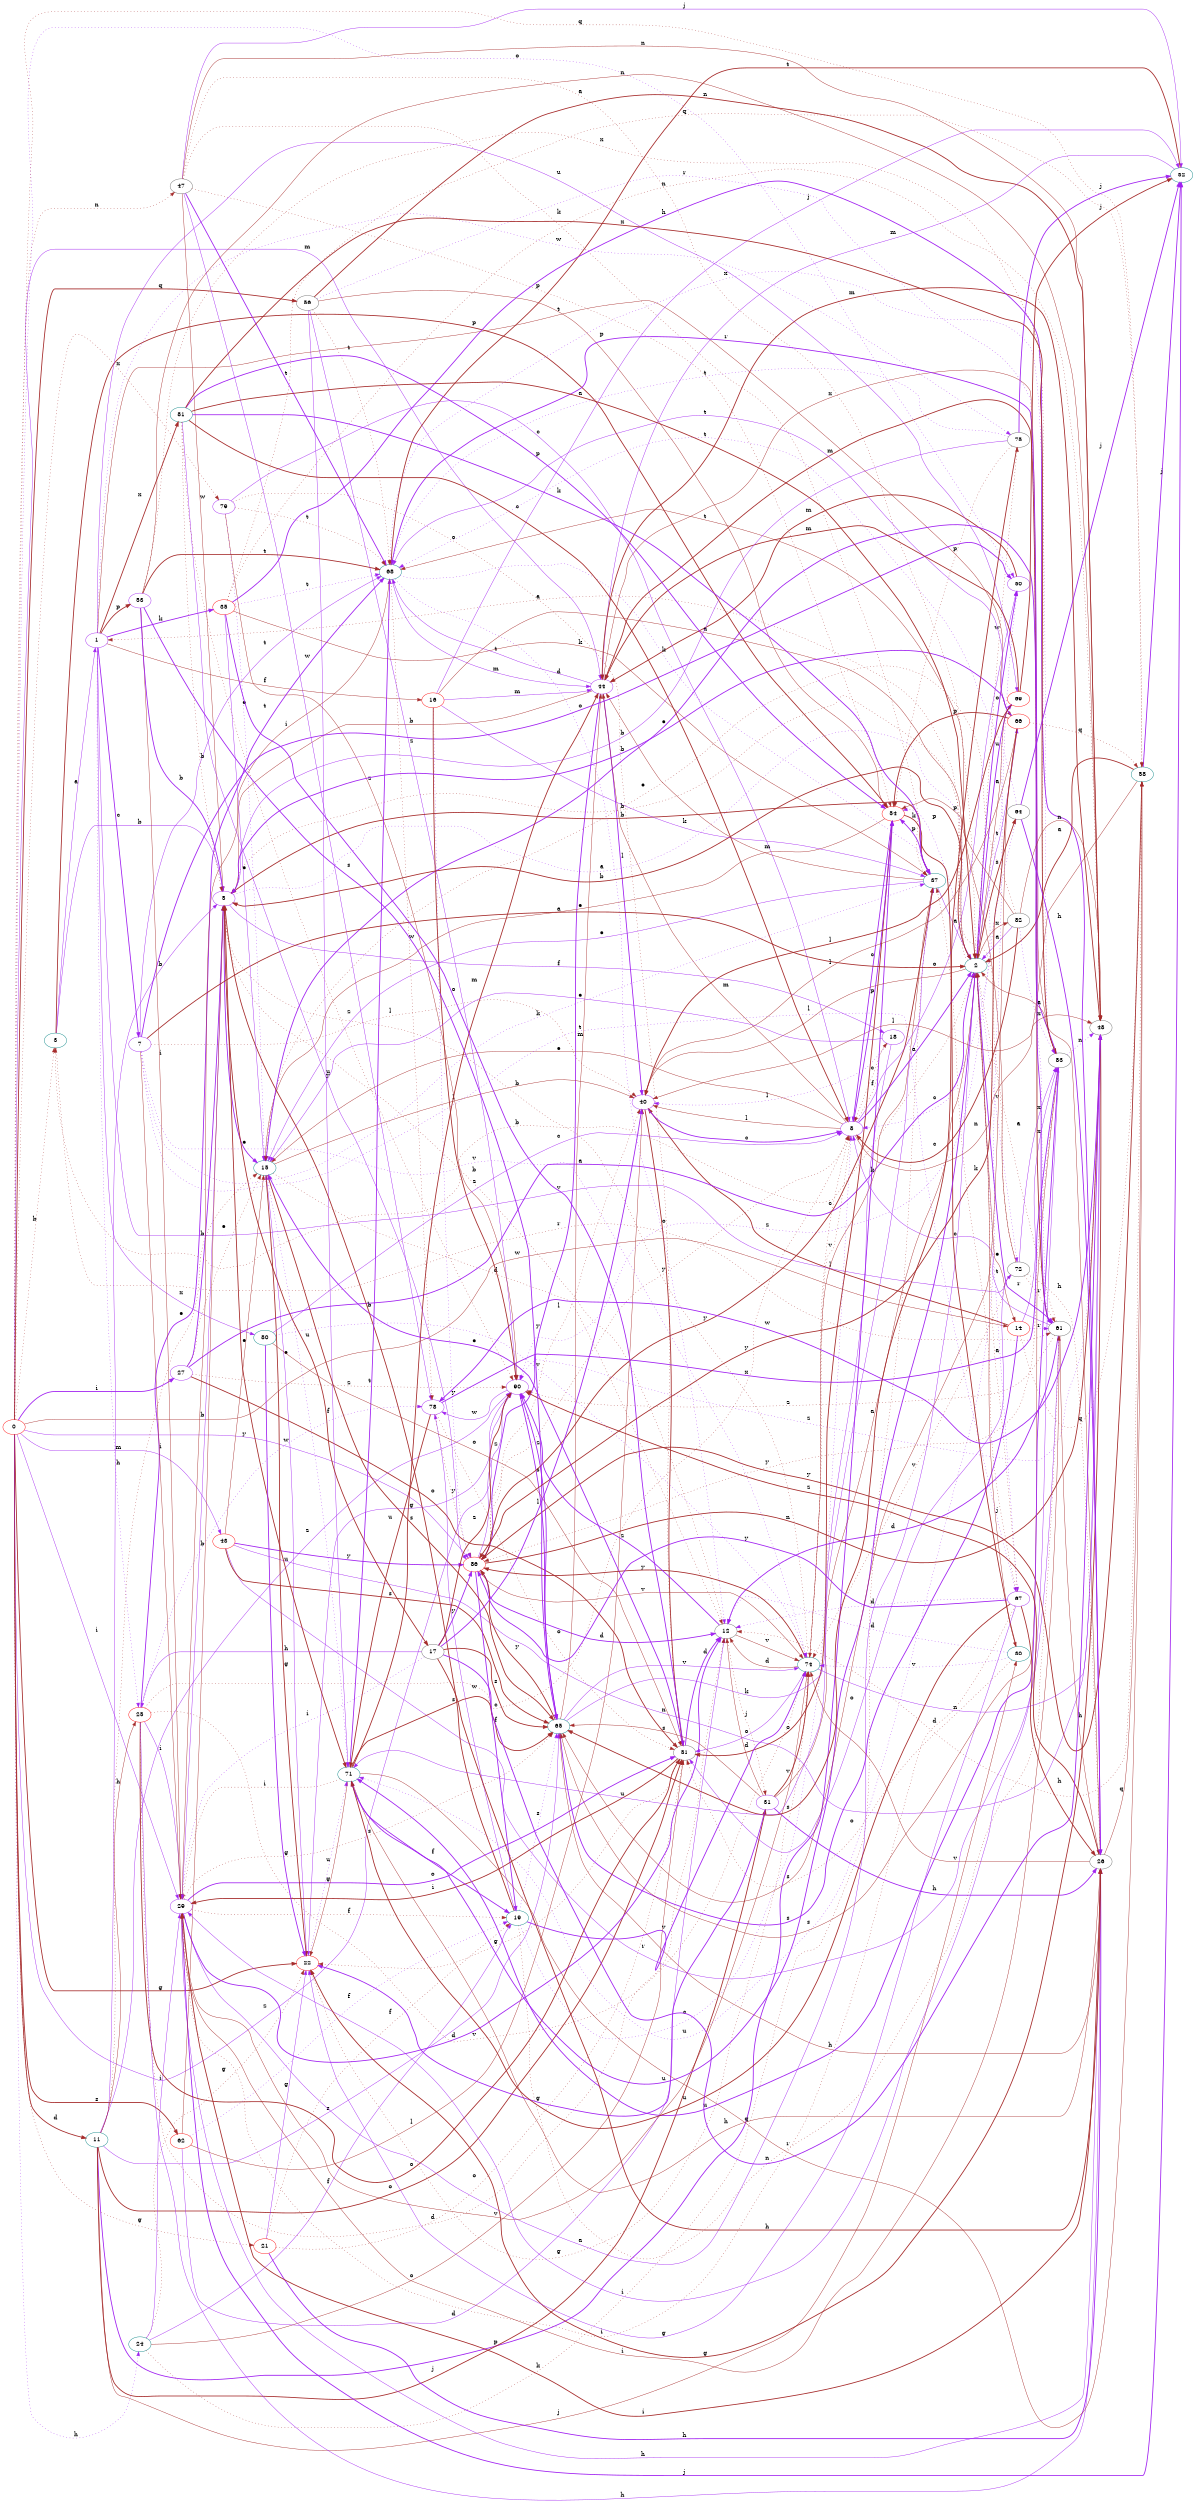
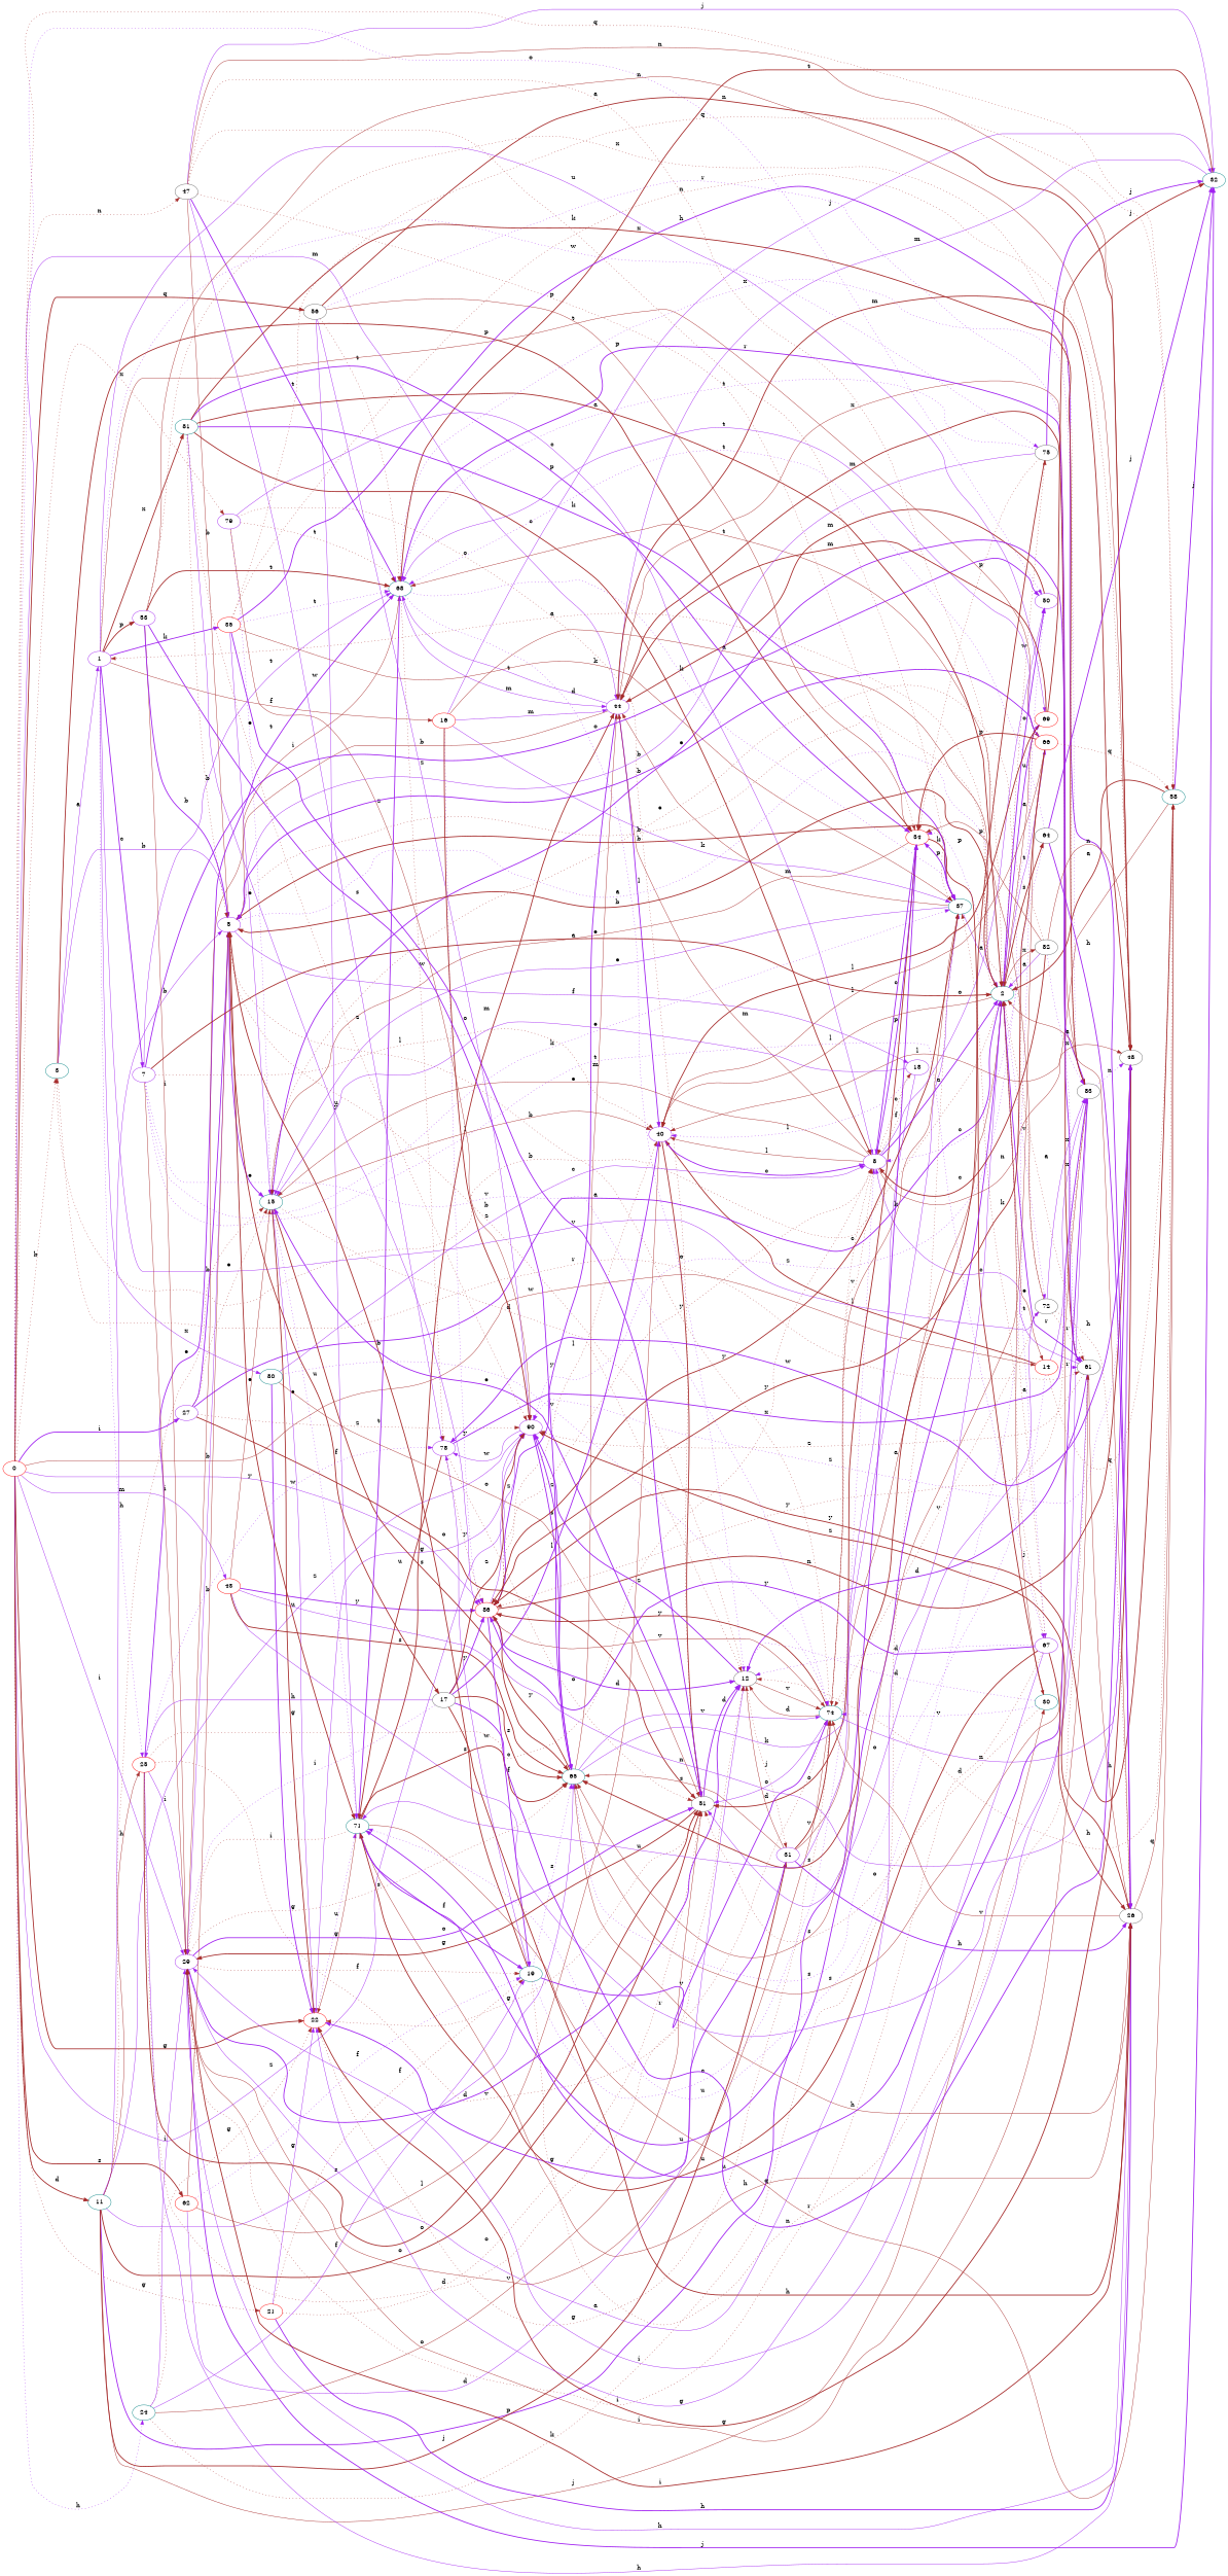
  strict digraph {
    rankdir=LR
    node [color=teal]
    edge [color=brown style=solid]
    0 [color=red]
    3
    11
    14 [color=red]
    21 [color=red]
    22 [color=red]
    24
    27 [color=purple]
    29 [color=purple]
    43 [color=red]
    44 [color=purple]
    47 [color=gray40]
    50 [color=purple]
    56 [color=gray40]
    58
    62 [color=red]
    79 [color=purple]
    86 [color=red]
    90 [color=purple]
    1 [color=purple]
    5 [color=purple]
    54 [color=red]
    61 [color=gray40]
    25 [color=red]
    30
    15
    31 [color=purple]
    51 [color=gray40]
    65
    40 [color=purple]
    83 [color=gray40]
    26 [color=gray40]
    19
    71
    37
    2
    74
    12 [color=gray40]
    32
    48 [color=gray40]
    68
    78 [color=purple]
    8 [color=purple]
    7 [color=purple]
    16 [color=red]
    35 [color=red]
    53 [color=purple]
    66 [color=red]
    69 [color=red]
    72 [color=gray40]
    75 [color=gray40]
    80
    81
    67 [color=purple]
    64 [color=gray40]
    82 [color=gray40]
    17 [color=gray40]
    18 [color=purple]
    0 -> 3 [label=b style=dotted]
    0 -> 11 [label=d style=bold]
    0 -> 14 [label=w]
    0 -> 21 [label=g style=dotted]
    0 -> 22 [label=g style=bold]
    0 -> 24 [color=purple label=h style=dotted]
    0 -> 27 [color=purple label=i style=bold]
    0 -> 29 [color=purple label=i]
    0 -> 43 [color=purple label=m]
    0 -> 44 [color=purple label=m]
    0 -> 47 [label=n style=dotted]
    0 -> 50 [color=purple label=o style=dotted]
    0 -> 56 [label=q style=bold]
    0 -> 58 [label=q style=dotted]
    0 -> 62 [label=s style=bold]
    0 -> 79 [label=x style=dotted]
    0 -> 86 [color=purple label=y]
    0 -> 90 [color=purple label=z]
    3 -> 1 [color=purple label=a]
    3 -> 5 [color=purple label=b]
    3 -> 54 [label=p style=bold]
    3 -> 61 [label=r style=dotted]
    11 -> 90 [color=purple label=z]
    11 -> 5 [color=purple label=b]
    11 -> 54 [color=purple label=p style=bold]
    11 -> 25 [label=h]
    11 -> 30 [label=j]
    11 -> 15 [label=e style=dotted]
    11 -> 31 [label=j style=bold]
    11 -> 51 [label=o style=bold]
    11 -> 65 [color=purple label=s]
    14 -> 58 [label=q style=dotted]
    14 -> 61 [color=purple label=r style=dotted]
-   14 -> 65 [color=purple label=s style=bold]
+   14 -> 65 [color=purple label=s style=dotted]
    14 -> 40 [label=l style=bold]
    14 -> 83 [color=purple label=x]
    21 -> 22 [color=purple label=g]
    21 -> 51 [label=o style=dotted]
    21 -> 26 [color=purple label=h style=bold]
    21 -> 19 [label=f style=dotted]
    22 -> 15 [color=purple label=e]
    22 -> 71 [color=purple label=u style=dotted]
    24 -> 22 [label=g style=dotted]
    24 -> 29 [color=purple label=i]
    24 -> 51 [label=o]
    24 -> 19 [color=purple label=f]
    24 -> 37 [label=k style=dotted]
    27 -> 90 [label=z style=dotted]
    27 -> 5 [color=purple label=b style=bold]
    27 -> 15 [label=e style=dotted]
    27 -> 51 [label=o style=bold]
    27 -> 2 [color=purple label=a style=bold]
    29 -> 5 [color=purple label=b]
    29 -> 51 [color=purple label=o style=bold]
    29 -> 65 [label=s style=dotted]
    29 -> 26 [color=purple label=h]
    29 -> 19 [label=f style=dotted]
    29 -> 2 [color=purple label=a]
    29 -> 74 [label=v]
    29 -> 12 [color=purple label=d style=bold]
    29 -> 32 [color=purple label=j style=bold]
    43 -> 86 [color=purple label=y style=bold]
    43 -> 61 [color=purple label=r]
    43 -> 15 [label=e]
    43 -> 65 [label=s style=bold]
    43 -> 48 [color=purple label=n]
    44 -> 86 [color=purple label=y style=bold]
    44 -> 5 [label=b]
    44 -> 40 [color=purple label=l style=bold]
    44 -> 83 [label=x]
    44 -> 68 [color=purple label=t]
-   47 -> 5 [label=w]
+   47 -> 5 [label=b]
    47 -> 54 [label=p style=dotted]
    47 -> 37 [label=k style=dotted]
    47 -> 2 [label=a style=dotted]
    47 -> 32 [color=purple label=j]
    47 -> 48 [label=n]
    47 -> 68 [color=purple label=t style=bold]
    47 -> 78 [color=purple label=w]
    50 -> 44 [label=m style=bold]
    50 -> 71 [color=purple label=u style=dotted]
    56 -> 90 [color=purple label=z]
    56 -> 54 [label=p]
    56 -> 61 [color=purple label=r style=dotted]
    56 -> 71 [color=purple label=u]
    56 -> 48 [label=n style=bold]
    56 -> 68 [label=t style=dotted]
    58 -> 86 [label=y style=bold]
    58 -> 40 [label=l]
    58 -> 2 [label=a style=bold]
    58 -> 12 [label=d style=dotted]
    58 -> 32 [color=purple label=j style=bold]
    62 -> 5 [label=b]
    62 -> 40 [label=l]
    62 -> 19 [color=purple label=f style=dotted]
    62 -> 12 [color=purple label=d]
    79 -> 90 [label=z]
    79 -> 15 [color=purple label=e style=dotted]
    79 -> 51 [label=o style=dotted]
    79 -> 68 [label=t style=dotted]
    79 -> 8 [color=purple label=c]
    86 -> 90 [color=purple label=z]
    86 -> 40 [label=l style=dotted]
    86 -> 19 [color=purple label=f style=bold]
    86 -> 74 [label=v]
    86 -> 12 [color=purple label=d style=bold]
    86 -> 48 [label=n style=bold]
    90 -> 22 [color=purple label=g]
    90 -> 65 [color=purple label=s style=bold]
    90 -> 78 [color=purple label=w]
    1 -> 25 [color=purple label=h style=dotted]
    1 -> 7 [color=purple label=c style=bold]
    1 -> 16 [label=f]
    1 -> 35 [color=purple label=k style=bold]
    1 -> 53 [label=p style=bold]
    1 -> 66 [label=t]
    1 -> 69 [color=purple label=u]
    1 -> 72 [color=purple label=v]
    1 -> 75 [color=purple label=w style=dotted]
    1 -> 80 [color=purple label=x]
    1 -> 81 [label=x style=bold]
    5 -> 15 [color=purple label=e style=bold]
    5 -> 71 [label=u style=bold]
    5 -> 2 [color=purple label=a style=dotted]
    5 -> 17 [label=f style=bold]
    5 -> 18 [color=purple label=f]
    54 -> 15 [label=e]
    54 -> 51 [label=o style=bold]
    54 -> 37 [label=k style=bold]
    54 -> 8 [color=purple label=c style=bold]
    61 -> 29 [label=i]
    61 -> 44 [label=m style=bold]
    61 -> 90 [label=z style=dotted]
    61 -> 26 [label=h]
    61 -> 2 [label=a style=dotted]
    61 -> 12 [color=purple label=d style=bold]
    61 -> 8 [color=purple label=c]
    25 -> 29 [color=purple label=i]
    25 -> 51 [label=o style=bold]
    25 -> 26 [color=purple label=h]
    25 -> 74 [label=v style=dotted]
    25 -> 12 [label=d style=dotted]
    25 -> 68 [color=purple label=t style=bold]
    25 -> 78 [color=purple label=w style=dotted]
    25 -> 8 [label=c style=dotted]
    30 -> 5 [label=b style=bold]
    30 -> 51 [label=o style=dotted]
    30 -> 74 [color=purple label=v style=dotted]
    30 -> 12 [color=purple label=d style=dotted]
    15 -> 22 [label=g style=bold]
    15 -> 65 [label=s style=bold]
    15 -> 40 [label=l]
    15 -> 71 [color=purple label=u style=dotted]
    15 -> 12 [label=d style=dotted]
    31 -> 22 [color=purple label=g style=bold]
    31 -> 65 [label=s]
    31 -> 26 [color=purple label=h style=bold]
    31 -> 2 [label=a]
    31 -> 74 [label=v style=bold]
    31 -> 12 [label=d]
    51 -> 22 [label=g style=dotted]
-   51 -> 29 [label=i style=bold]
+   51 -> 29 [label=g style=bold]
    51 -> 15 [color=purple label=e style=bold]
    51 -> 12 [color=purple label=d style=bold]
    65 -> 44 [label=m]
    65 -> 86 [label=y style=bold]
    65 -> 90 [color=purple label=z style=bold]
    65 -> 26 [label=h]
    65 -> 37 [color=purple label=k]
    65 -> 74 [color=purple label=v]
    40 -> 51 [label=o style=bold]
    40 -> 8 [color=purple label=c style=bold]
    83 -> 29 [color=purple label=i]
    83 -> 86 [label=y style=dotted]
    83 -> 15 [color=purple label=e style=bold]
    83 -> 65 [label=s]
    83 -> 71 [color=purple label=u style=bold]
    83 -> 48 [color=purple label=n style=dotted]
    26 -> 29 [label=i style=bold]
    26 -> 58 [label=q]
    26 -> 90 [label=z style=bold]
    26 -> 2 [label=a]
    26 -> 74 [label=v]
    19 -> 5 [label=b style=bold]
    19 -> 61 [label=r style=dotted]
    19 -> 65 [color=purple label=s style=dotted]
    19 -> 74 [color=purple label=v style=bold]
    19 -> 78 [color=purple label=w]
    19 -> 8 [color=purple label=c style=dotted]
    71 -> 22 [label=g]
    71 -> 29 [label=i style=dotted]
    71 -> 44 [label=m style=bold]
    71 -> 58 [label=q]
    71 -> 65 [label=s style=bold]
    71 -> 26 [label=h]
    71 -> 19 [color=purple label=f style=bold]
    71 -> 68 [color=purple label=t style=bold]
    37 -> 44 [label=m]
    37 -> 86 [label=y style=bold]
    37 -> 54 [color=purple label=p style=bold]
    37 -> 15 [color=purple label=e]
    37 -> 2 [color=purple label=a]
    2 -> 3 [label=b style=dotted]
    2 -> 14 [label=e]
    2 -> 50 [color=purple label=o style=bold]
    2 -> 1 [label=a style=dotted]
    2 -> 5 [label=b style=bold]
    2 -> 54 [color=purple label=p style=dotted]
    2 -> 61 [color=purple label=r style=bold]
    2 -> 30 [label=j]
    2 -> 40 [label=l]
    2 -> 71 [color=purple label=u style=bold]
    2 -> 66 [color=purple label=t]
    2 -> 69 [color=purple label=u style=bold]
    2 -> 72 [color=purple label=v style=dotted]
    2 -> 75 [label=w style=dotted]
    2 -> 67 [color=purple label=t style=dotted]
    2 -> 64 [label=s style=bold]
    2 -> 82 [label=x]
    74 -> 22 [label=g style=dotted]
    74 -> 86 [label=y style=bold]
    74 -> 5 [label=b style=dotted]
    74 -> 51 [color=purple label=o]
    74 -> 37 [label=k]
    74 -> 12 [label=d]
    74 -> 48 [color=purple label=n]
    74 -> 8 [label=c style=dotted]
    12 -> 90 [color=purple label=z style=bold]
    12 -> 5 [label=b style=dotted]
    12 -> 31 [label=j style=dotted]
    12 -> 74 [label=v]
    32 -> 44 [color=purple label=m]
    32 -> 68 [label=t style=bold]
    48 -> 22 [label=g style=bold]
    48 -> 44 [label=m style=bold]
    48 -> 90 [color=purple label=z style=dotted]
    48 -> 78 [color=purple label=w style=bold]
    68 -> 29 [label=i]
    68 -> 44 [color=purple label=m]
    68 -> 61 [color=purple label=r style=bold]
    68 -> 83 [color=purple label=x style=dotted]
    68 -> 37 [color=purple label=k style=dotted]
    68 -> 12 [color=purple label=d style=dotted]
    68 -> 78 [label=w style=dotted]
    78 -> 86 [label=y style=dotted]
    78 -> 51 [label=o style=dotted]
    78 -> 83 [color=purple label=x style=bold]
    78 -> 71 [label=u style=bold]
    8 -> 44 [label=m]
    8 -> 50 [color=purple label=o]
    8 -> 86 [label=y style=dotted]
    8 -> 54 [color=purple label=p style=bold]
    8 -> 15 [label=e]
    8 -> 40 [label=l]
    8 -> 2 [color=purple label=a style=bold]
    8 -> 74 [label=v style=dotted]
    8 -> 48 [label=n]
    8 -> 18 [label=f style=dotted]
    7 -> 29 [label=i]
    7 -> 50 [color=purple label=o style=bold]
    7 -> 40 [label=l style=dotted]
    7 -> 37 [color=purple label=k style=dotted]
    7 -> 2 [label=a style=bold]
    7 -> 74 [color=purple label=v style=dotted]
    7 -> 68 [color=purple label=t]
    7 -> 67 [color=purple label=t style=dotted]
    16 -> 44 [color=purple label=m]
    16 -> 86 [color=purple label=y style=dotted]
    16 -> 90 [label=z style=bold]
    16 -> 37 [color=purple label=k]
    16 -> 2 [label=a]
    16 -> 32 [color=purple label=j]
    35 -> 58 [label=q style=dotted]
    35 -> 15 [color=purple label=e]
    35 -> 51 [color=purple label=o style=bold]
    35 -> 26 [color=purple label=h style=bold]
    35 -> 37 [label=k]
    35 -> 48 [label=n style=dotted]
    35 -> 68 [color=purple label=t style=dotted]
    53 -> 29 [label=i]
    53 -> 5 [color=purple label=b style=bold]
    53 -> 65 [color=purple label=s style=bold]
    53 -> 83 [label=x style=dotted]
    53 -> 48 [label=n]
    53 -> 68 [label=t style=bold]
    66 -> 58 [label=q style=dotted]
    66 -> 86 [label=y style=bold]
    66 -> 5 [color=purple label=b style=bold]
    66 -> 54 [label=p style=bold]
    66 -> 65 [label=s]
    66 -> 40 [label=l]
    66 -> 68 [color=purple label=t]
    69 -> 44 [label=m style=bold]
    69 -> 90 [color=purple label=z style=dotted]
    69 -> 40 [label=l style=bold]
    69 -> 2 [label=a]
    69 -> 32 [label=j style=bold]
    72 -> 5 [label=b style=dotted]
    72 -> 61 [label=r style=dotted]
    72 -> 51 [color=purple label=o]
    72 -> 83 [color=purple label=x]
    72 -> 26 [label=h style=dotted]
    72 -> 74 [label=v style=dotted]
    72 -> 68 [label=t]
    75 -> 5 [color=purple label=b]
    75 -> 54 [label=p style=dotted]
    75 -> 65 [label=s style=bold]
    75 -> 32 [color=purple label=j style=bold]
    75 -> 68 [color=purple label=t style=dotted]
    80 -> 22 [color=purple label=g style=bold]
    80 -> 51 [label=o]
    80 -> 74 [color=purple label=v style=dotted]
    80 -> 8 [color=purple label=c]
    81 -> 86 [color=purple label=y]
    81 -> 90 [label=z style=dotted]
    81 -> 5 [label=b style=dotted]
    81 -> 54 [color=purple label=p style=bold]
    81 -> 83 [label=x style=bold]
    81 -> 37 [color=purple label=k style=bold]
    81 -> 2 [label=a style=bold]
    81 -> 8 [label=c style=bold]
    67 -> 22 [color=purple label=g]
    67 -> 29 [label=i style=dotted]
    67 -> 86 [color=purple label=y style=bold]
    67 -> 26 [label=h style=bold]
    67 -> 71 [label=u style=bold]
    67 -> 37 [label=k style=dotted]
    67 -> 2 [label=a style=dotted]
    67 -> 12 [color=purple label=d style=dotted]
    64 -> 26 [color=purple label=h style=bold]
    64 -> 32 [color=purple label=j style=bold]
    64 -> 68 [color=purple label=t style=dotted]
    64 -> 8 [color=purple label=c style=dotted]
    82 -> 54 [label=p]
    82 -> 15 [label=e style=dotted]
    82 -> 83 [color=purple label=x style=dotted]
    82 -> 2 [color=purple label=a]
    82 -> 48 [label=n]
    82 -> 8 [label=c style=bold]
    17 -> 29 [color=purple label=i style=dotted]
    17 -> 86 [color=purple label=y style=bold]
    17 -> 90 [label=z style=bold]
    17 -> 25 [color=purple label=h]
    17 -> 65 [label=s style=bold]
    17 -> 40 [color=purple label=l style=bold]
    17 -> 26 [label=h style=bold]
    17 -> 48 [color=purple label=n style=bold]
    18 -> 15 [color=purple label=e]
    18 -> 40 [color=purple label=l style=dotted]
    18 -> 71 [color=purple label=u]
    18 -> 8 [label=c style=dotted]
  }
